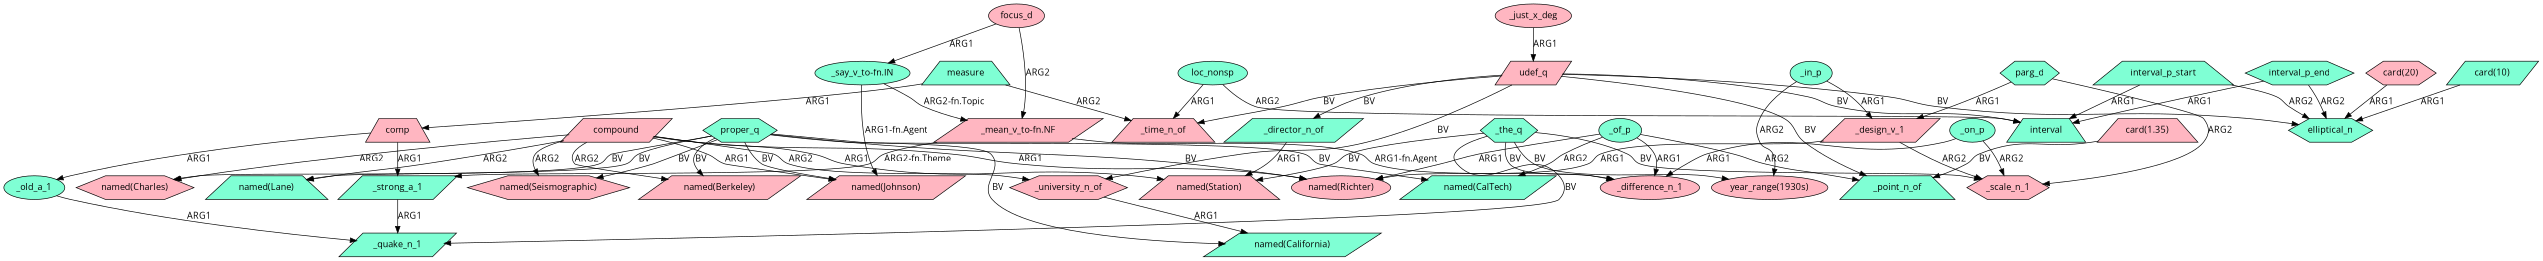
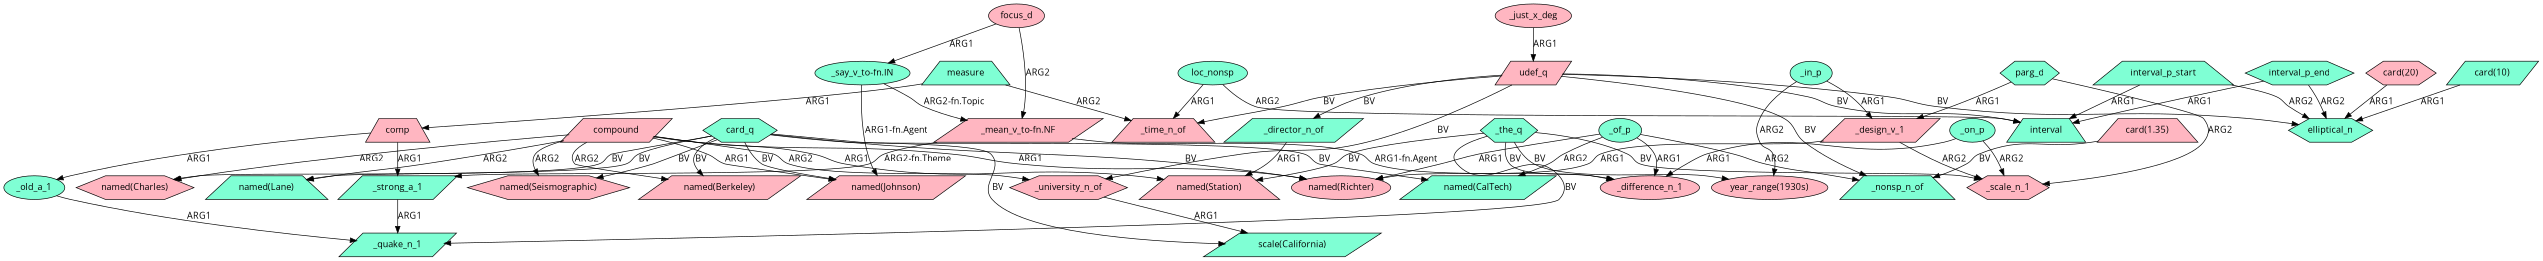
  digraph {
    fontname="Open Sans"
    node [fillcolor=aquamarine fontname="Open Sans" shape=parallelogram style=filled]
    edge [fontname="Open Sans"]
    _just_x_deg [fillcolor=lightpink shape=ellipse]
    udef_q [fillcolor=lightpink]
    interval [shape=trapezium]
    _university_n_of [fillcolor=lightpink shape=hexagon]
    elliptical_n [shape=hexagon]
-   _point_n_of [shape=trapezium]
+   _point_n_of [shape=trapezium label=_nonsp_n_of]
    _time_n_of [fillcolor=lightpink shape=trapezium]
    _director_n_of
-   "named(California)"
+   "named(California)" [label="scale(California)"]
    "named(Station)" [fillcolor=lightpink shape=trapezium]
    loc_nonsp [shape=ellipse]
    compound [fillcolor=lightpink]
    "named(Seismographic)" [fillcolor=lightpink shape=hexagon]
    "named(Johnson)" [fillcolor=lightpink]
    "named(Berkeley)" [fillcolor=lightpink]
    "named(Richter)" [fillcolor=lightpink shape=ellipse]
    "named(Charles)" [fillcolor=lightpink shape=hexagon]
    "named(Lane)" [shape=trapezium]
    _in_p [shape=ellipse]
    "year_range(1930s)" [fillcolor=lightpink shape=ellipse]
    _design_v_1 [fillcolor=lightpink]
    _scale_n_1 [fillcolor=lightpink shape=hexagon]
    _the_q [shape=hexagon]
    _quake_n_1
    _difference_n_1 [fillcolor=lightpink shape=ellipse]
-   proper_q [shape=hexagon]
+   proper_q [shape=hexagon label=card_q]
    "named(CalTech)"
    "card(10)"
    _old_a_1 [shape=ellipse]
    _of_p [shape=ellipse]
    "_mean_v_to-fn.NF" [fillcolor=lightpink]
    _strong_a_1
    interval_p_end [shape=hexagon]
    "card(1.35)" [fillcolor=lightpink shape=trapezium]
    focus_d [fillcolor=lightpink shape=ellipse]
    "_say_v_to-fn.IN" [shape=ellipse]
    measure [shape=trapezium]
    comp [fillcolor=lightpink shape=trapezium]
    "card(20)" [fillcolor=lightpink shape=hexagon]
    interval_p_start [shape=trapezium]
    _on_p [shape=ellipse]
    parg_d [shape=hexagon]
    _just_x_deg -> udef_q [label=ARG1]
    udef_q -> interval [label=BV]
    udef_q -> _university_n_of [label=BV]
    udef_q -> elliptical_n [label=BV]
    udef_q -> _point_n_of [label=BV]
    udef_q -> _time_n_of [label=BV]
    udef_q -> _director_n_of [label=BV]
    _university_n_of -> "named(California)" [label=ARG1]
    _director_n_of -> "named(Station)" [label=ARG1]
    loc_nonsp -> interval [label=ARG2]
    loc_nonsp -> _time_n_of [label=ARG1]
    compound -> _university_n_of [label=ARG2]
    compound -> "named(Station)" [label=ARG1]
    compound -> "named(Seismographic)" [label=ARG2]
    compound -> "named(Johnson)" [label=ARG1]
    compound -> "named(Berkeley)" [label=ARG2]
    compound -> "named(Richter)" [label=ARG1]
    compound -> "named(Charles)" [label=ARG2]
    compound -> "named(Lane)" [label=ARG2]
    _in_p -> "year_range(1930s)" [label=ARG2]
    _in_p -> _design_v_1 [label=ARG1]
    _design_v_1 -> "named(Richter)" [label=ARG1]
    _design_v_1 -> _scale_n_1 [label=ARG2]
    _the_q -> "named(Station)" [label=BV]
    _the_q -> "year_range(1930s)" [label=BV]
    _the_q -> _scale_n_1 [label=BV]
    _the_q -> _quake_n_1 [label=BV]
    _the_q -> _difference_n_1 [label=BV]
    proper_q -> "named(California)" [label=BV]
    proper_q -> "named(Seismographic)" [label=BV]
    proper_q -> "named(Johnson)" [label=BV]
    proper_q -> "named(Berkeley)" [label=BV]
    proper_q -> "named(Richter)" [label=BV]
    proper_q -> "named(Charles)" [label=BV]
    proper_q -> "named(Lane)" [label=BV]
    proper_q -> "named(CalTech)" [label=BV]
    "card(10)" -> elliptical_n [label=ARG1]
    _old_a_1 -> _quake_n_1 [label=ARG1]
    _of_p -> _point_n_of [label=ARG2]
    _of_p -> "named(Richter)" [label=ARG1]
    _of_p -> _difference_n_1 [label=ARG1]
    _of_p -> "named(CalTech)" [label=ARG2]
    "_mean_v_to-fn.NF" -> _difference_n_1 [label="ARG1-fn.Agent"]
    "_mean_v_to-fn.NF" -> _strong_a_1 [label="ARG2-fn.Theme"]
    _strong_a_1 -> _quake_n_1 [label=ARG1]
    interval_p_end -> interval [label=ARG1]
    interval_p_end -> elliptical_n [label=ARG2]
    "card(1.35)" -> _point_n_of [label=BV]
    focus_d -> "_mean_v_to-fn.NF" [label=ARG2]
    focus_d -> "_say_v_to-fn.IN" [label=ARG1]
    "_say_v_to-fn.IN" -> "named(Johnson)" [label="ARG1-fn.Agent"]
    "_say_v_to-fn.IN" -> "_mean_v_to-fn.NF" [label="ARG2-fn.Topic"]
    measure -> _time_n_of [label=ARG2]
    measure -> comp [label=ARG1]
    comp -> _old_a_1 [label=ARG1]
    comp -> _strong_a_1 [label=ARG1]
    "card(20)" -> elliptical_n [label=ARG1]
    interval_p_start -> interval [label=ARG1]
    interval_p_start -> elliptical_n [label=ARG2]
    _on_p -> _scale_n_1 [label=ARG2]
    _on_p -> _difference_n_1 [label=ARG1]
    parg_d -> _design_v_1 [label=ARG1]
    parg_d -> _scale_n_1 [label=ARG2]
  }
